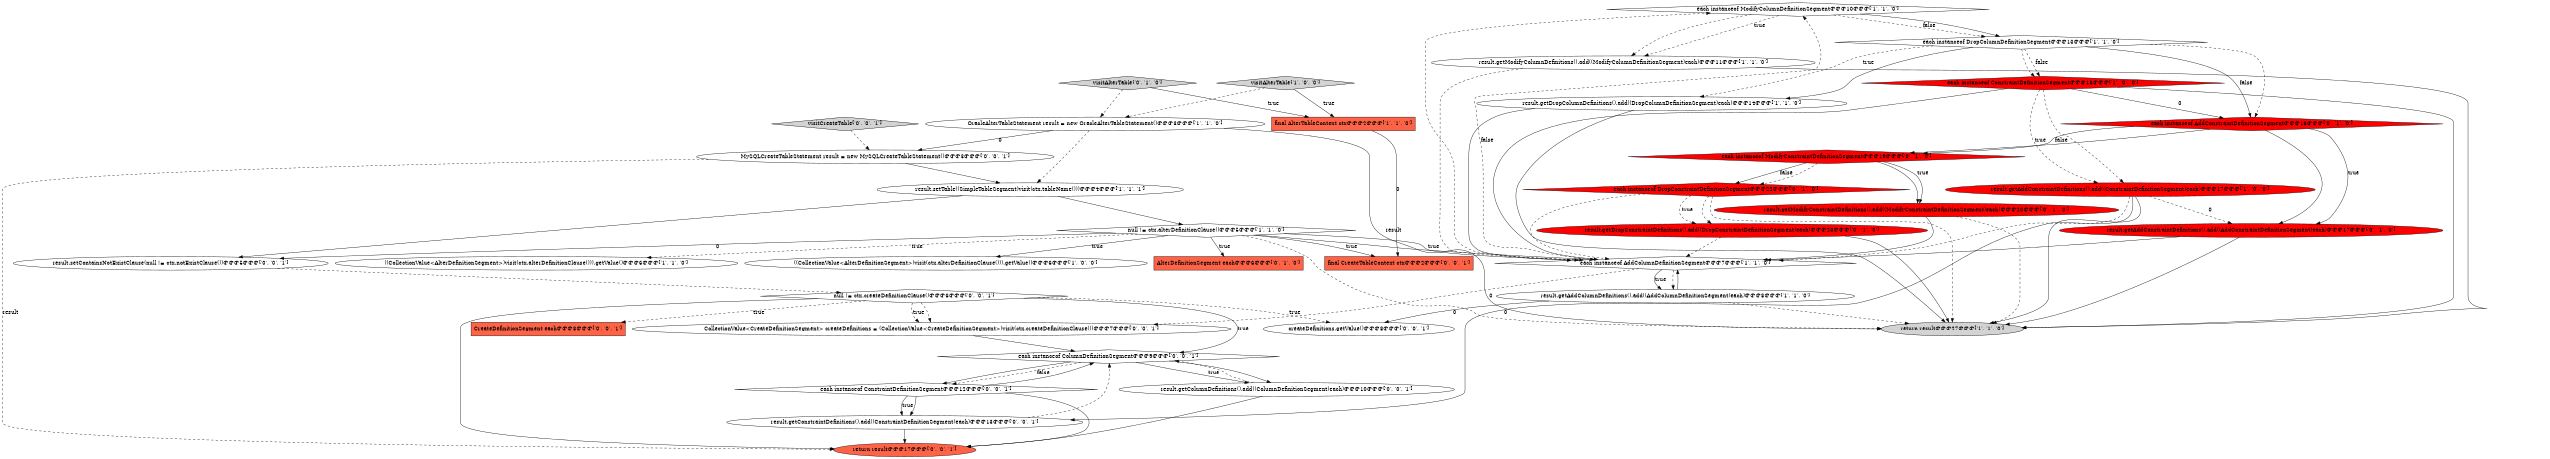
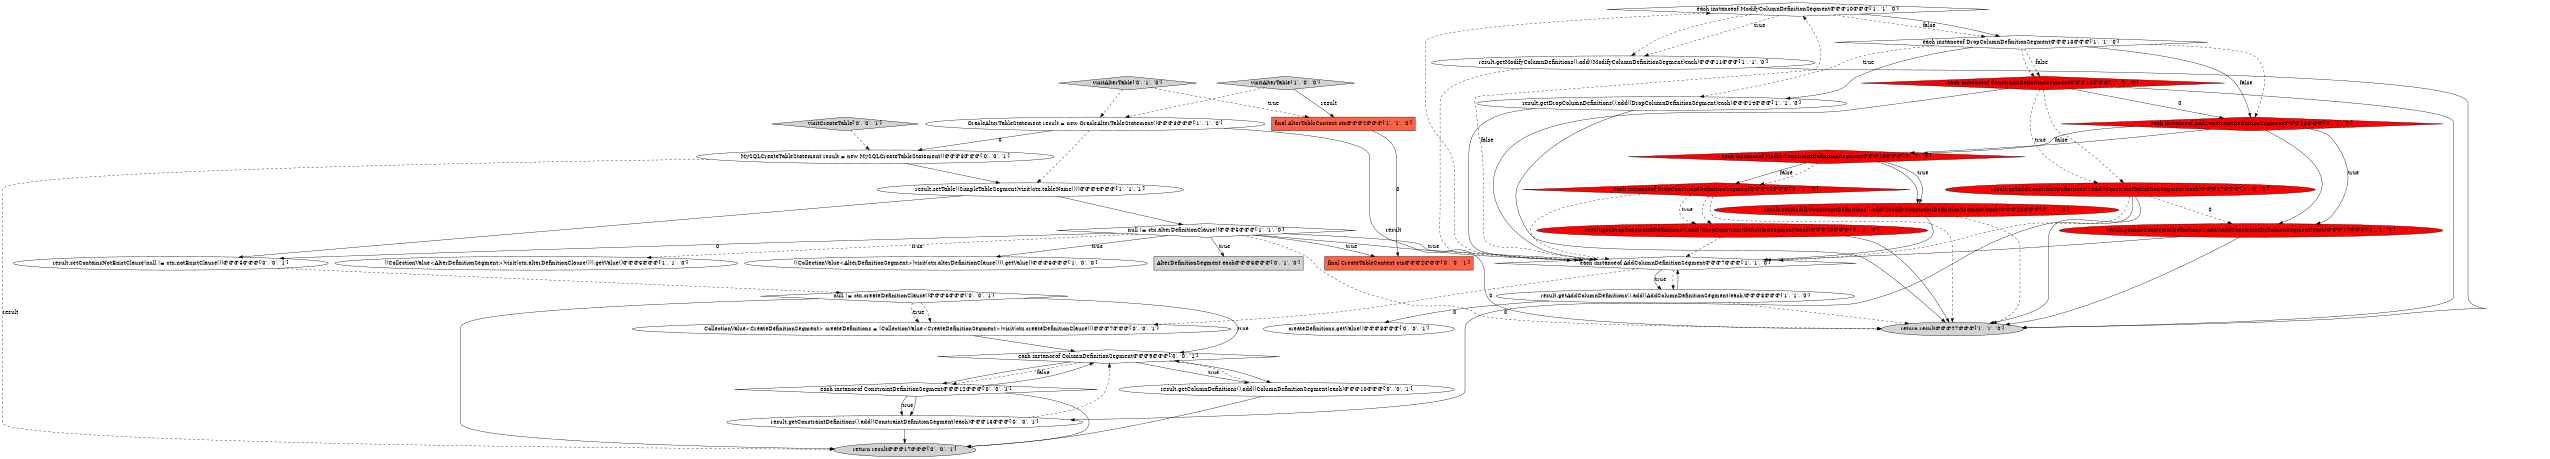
  digraph {
    node [fillcolor=white shape=ellipse style=filled]
    edge [style=solid]
    n1 [label="each instanceof ModifyColumnDefinitionSegment@@@10@@@['1', '1', '0']" shape=diamond]
    n2 [label="each instanceof DropColumnDefinitionSegment@@@13@@@['1', '1', '0']" shape=diamond]
    n3 [label="result.getModifyColumnDefinitions().add((ModifyColumnDefinitionSegment)each)@@@11@@@['1', '1', '0']"]
    n4 [label="result.getDropColumnDefinitions().add((DropColumnDefinitionSegment)each)@@@14@@@['1', '1', '0']"]
    n5 [fillcolor=red label="each instanceof AddConstraintDefinitionSegment@@@16@@@['0', '1', '0']" shape=diamond]
    n6 [fillcolor=red label="each instanceof ConstraintDefinitionSegment@@@16@@@['1', '0', '0']" shape=diamond]
    n7 [label="each instanceof AddColumnDefinitionSegment@@@7@@@['1', '1', '0']" shape=diamond]
    n8 [fillcolor=lightgray label="return result@@@27@@@['1', '1', '0']"]
    n9 [label="MySQLCreateTableStatement result = new MySQLCreateTableStatement()@@@3@@@['0', '0', '1']"]
    n10 [label="result.setTable((SimpleTableSegment)visit(ctx.tableName()))@@@4@@@['1', '1', '1']"]
-   n11 [fillcolor=tomato label="return result@@@17@@@['0', '0', '1']"]
+   n11 [fillcolor=lightgray label="return result@@@17@@@['0', '0', '1']"]
    n12 [label="null != ctx.alterDefinitionClause()@@@5@@@['1', '1', '0']" shape=diamond]
    n13 [label="result.setContainsNotExistClause(null != ctx.notExistClause())@@@5@@@['0', '0', '1']"]
    n14 [fillcolor=red label="each instanceof ModifyConstraintDefinitionSegment@@@19@@@['0', '1', '0']" shape=diamond]
    n15 [fillcolor=red label="result.getModifyConstraintDefinitions().add((ModifyConstraintDefinitionSegment)each)@@@20@@@['0', '1', '0']"]
    n16 [fillcolor=red label="each instanceof DropConstraintDefinitionSegment@@@22@@@['0', '1', '0']" shape=diamond]
    n17 [fillcolor=red label="result.getDropConstraintDefinitions().add((DropConstraintDefinitionSegment)each)@@@23@@@['0', '1', '0']"]
    n18 [fillcolor=tomato label="final AlterTableContext ctx@@@2@@@['1', '1', '0']" shape=box]
    n19 [fillcolor=tomato label="final CreateTableContext ctx@@@2@@@['0', '0', '1']" shape=box]
    n20 [label="result.getAddColumnDefinitions().add((AddColumnDefinitionSegment)each)@@@8@@@['1', '1', '0']"]
    n21 [label="CollectionValue<CreateDefinitionSegment> createDefinitions = (CollectionValue<CreateDefinitionSegment>)visit(ctx.createDefinitionClause())@@@7@@@['0', '0', '1']"]
    n22 [label="createDefinitions.getValue()@@@8@@@['0', '0', '1']"]
    n23 [label="each instanceof ColumnDefinitionSegment@@@9@@@['0', '0', '1']" shape=diamond]
    n24 [label="result.getConstraintDefinitions().add((ConstraintDefinitionSegment)each)@@@13@@@['0', '0', '1']"]
    n25 [label="result.getColumnDefinitions().add((ColumnDefinitionSegment)each)@@@10@@@['0', '0', '1']"]
    n26 [label="each instanceof ConstraintDefinitionSegment@@@12@@@['0', '0', '1']" shape=diamond]
-   n27 [fillcolor=tomato label="AlterDefinitionSegment each@@@6@@@['0', '1', '0']" shape=box]
+   n27 [fillcolor=lightgray label="AlterDefinitionSegment each@@@6@@@['0', '1', '0']" shape=box]
    n28 [label="((CollectionValue<AlterDefinitionSegment>)visit(ctx.alterDefinitionClause())).getValue()@@@6@@@['1', '1', '0']"]
    n29 [label="((CollectionValue<AlterDefinitionSegment>)visit(ctx.alterDefinitionClause())).getValue()@@@6@@@['1', '0', '0']"]
    n30 [label="null != ctx.createDefinitionClause()@@@6@@@['0', '0', '1']" shape=diamond]
-   n31 [fillcolor=tomato label="CreateDefinitionSegment each@@@8@@@['0', '0', '1']" shape=box]
    n32 [fillcolor=red label="result.getAddConstraintDefinitions().add((AddConstraintDefinitionSegment)each)@@@17@@@['0', '1', '0']"]
    n33 [fillcolor=lightgray label="visitCreateTable['0', '0', '1']" shape=diamond]
    n34 [fillcolor=red label="result.getAddConstraintDefinitions().add((ConstraintDefinitionSegment)each)@@@17@@@['1', '0', '0']"]
    n35 [label="OracleAlterTableStatement result = new OracleAlterTableStatement()@@@3@@@['1', '1', '0']"]
    n36 [fillcolor=lightgray label="visitAlterTable['0', '1', '0']" shape=diamond]
    n37 [fillcolor=lightgray label="visitAlterTable['1', '0', '0']" shape=diamond]
    n1 -> n2 [label=false style=dashed]
    n1 -> n2
    n1 -> n3 [label=true style=dashed]
    n1 -> n3 [style=dashed]
    n2 -> n4
    n2 -> n4 [label=true style=dashed]
    n2 -> n5 [style=dashed]
    n2 -> n5 [label=false]
    n2 -> n6 [label=false style=dashed]
    n2 -> n6 [style=dashed]
    n3 -> n7 [style=dashed]
    n3 -> n8
    n4 -> n7
    n4 -> n8
    n5 -> n14
    n5 -> n14 [label=false]
    n5 -> n32 [label=true]
    n5 -> n32
    n6 -> n5 [label=0]
    n6 -> n7
    n6 -> n8
    n6 -> n34 [style=dashed]
    n6 -> n34 [label=true style=dashed]
    n7 -> n1 [style=dashed]
    n7 -> n1 [label=false style=dashed]
    n7 -> n20 [label=true]
    n7 -> n20 [style=dashed]
    n7 -> n21 [label=0 style=dashed]
    n9 -> n10
    n9 -> n11 [label=result style=dashed]
    n10 -> n12
    n10 -> n13
    n12 -> n7 [label=true]
    n12 -> n7
    n12 -> n8 [style=dashed]
    n12 -> n13 [label=0]
    n12 -> n19 [label=true]
    n12 -> n27 [label=true]
    n12 -> n28 [label=true style=dashed]
    n12 -> n29 [label=true]
    n13 -> n30 [style=dashed]
    n14 -> n15
    n14 -> n15 [label=true]
    n14 -> n16 [label=false]
    n14 -> n16 [style=dashed]
    n15 -> n7
    n15 -> n8 [style=dashed]
    n16 -> n7 [style=dashed]
    n16 -> n8 [style=dashed]
    n16 -> n17 [label=true style=dashed]
    n16 -> n17 [style=dashed]
    n17 -> n7 [style=dashed]
    n17 -> n8
    n18 -> n19 [label=0]
    n20 -> n7
    n20 -> n8 [style=dashed]
    n20 -> n22 [label=0]
    n21 -> n23
    n23 -> n25
    n23 -> n25 [label=true]
    n23 -> n26
    n23 -> n26 [label=false style=dashed]
    n24 -> n11
    n24 -> n23 [style=dashed]
    n25 -> n11
    n25 -> n23 [style=dashed]
    n26 -> n11
    n26 -> n23
    n26 -> n24 [label=true]
    n26 -> n24
    n30 -> n11
    n30 -> n21 [style=dashed]
    n30 -> n21 [label=true style=dashed]
-   n30 -> n22 [label=true style=dashed]
    n30 -> n23 [label=true]
-   n30 -> n31 [label=true style=dashed]
    n32 -> n7
    n32 -> n8
    n33 -> n9 [style=dashed]
    n34 -> n7 [style=dashed]
    n34 -> n8
    n34 -> n24 [label=0]
    n34 -> n32 [label=0 style=dashed]
    n35 -> n8 [label=result]
    n35 -> n9 [label=0]
    n35 -> n10 [style=dashed]
-   n36 -> n18 [label=true]
+   n36 -> n18 [label=true style=dashed]
    n36 -> n35 [style=dashed]
-   n37 -> n18 [label=true]
+   n37 -> n18 [label=result]
    n37 -> n35 [style=dashed]
  }
